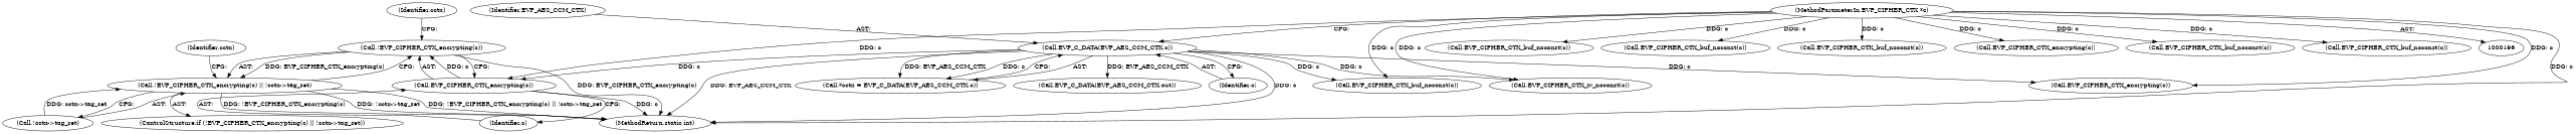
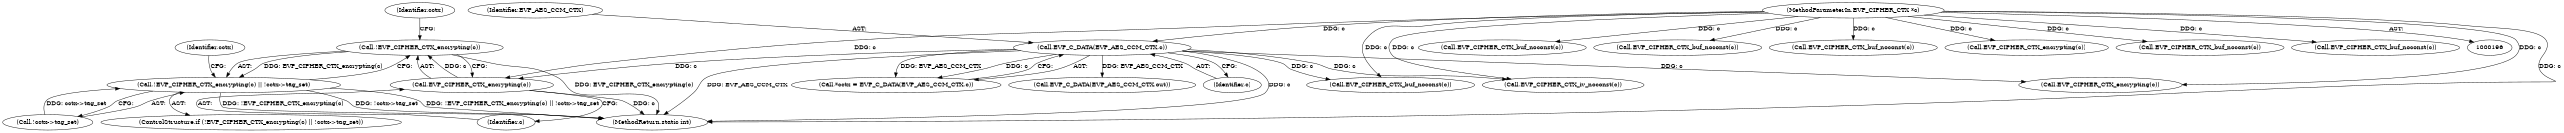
  digraph {
    n1 [label="(Call,!EVP_CIPHER_CTX_encrypting(c))"]
    n2 [label="(Call,EVP_CIPHER_CTX_encrypting(c))"]
    n3 [label="(Call,!EVP_CIPHER_CTX_encrypting(c) || !cctx->tag_set)"]
    n4 [label="(MethodReturn,static int)"]
    n5 [label="(Identifier,c)"]
    n6 [label="(Call,!cctx->tag_set)"]
    n7 [label="(ControlStructure,if (!EVP_CIPHER_CTX_encrypting(c) || !cctx->tag_set))"]
    n8 [label="(Call,EVP_C_DATA(EVP_AES_CCM_CTX,c))"]
    n9 [label="(Identifier,c)"]
    n10 [label="(Call,EVP_CIPHER_CTX_buf_noconst(c))"]
    n11 [label="(Call,*cctx = EVP_C_DATA(EVP_AES_CCM_CTX,c))"]
    n12 [label="(Call,EVP_C_DATA(EVP_AES_CCM_CTX,out))"]
    n13 [label="(Call,EVP_CIPHER_CTX_iv_noconst(c))"]
    n14 [label="(Call,EVP_CIPHER_CTX_encrypting(c))"]
    n15 [label="(MethodParameterIn,EVP_CIPHER_CTX *c)"]
    n16 [label="(Call,EVP_CIPHER_CTX_buf_noconst(c))"]
    n17 [label="(Call,EVP_CIPHER_CTX_buf_noconst(c))"]
    n18 [label="(Call,EVP_CIPHER_CTX_buf_noconst(c))"]
    n19 [label="(Call,EVP_CIPHER_CTX_encrypting(c))"]
    n20 [label="(Call,EVP_CIPHER_CTX_buf_noconst(c))"]
    n21 [label="(Call,EVP_CIPHER_CTX_buf_noconst(c))"]
    n22 [label=1000196]
    n23 [label="(Identifier,cctx)"]
    n24 [label="(Identifier,EVP_AES_CCM_CTX)"]
    n25 [label="(Identifier,cctx)"]
    n1 -> n2 [label="CFG: "]
    n1 -> n3 [label="AST: "]
    n1 -> n3 [label="DDG: EVP_CIPHER_CTX_encrypting(c)"]
    n1 -> n4 [label="DDG: EVP_CIPHER_CTX_encrypting(c)"]
    n2 -> n1 [label="AST: "]
    n2 -> n1 [label="DDG: c"]
    n2 -> n4 [label="DDG: c"]
    n2 -> n5 [label="CFG: "]
    n3 -> n1 [label="CFG: "]
    n3 -> n4 [label="DDG: !cctx->tag_set"]
    n3 -> n4 [label="DDG: !EVP_CIPHER_CTX_encrypting(c) || !cctx->tag_set"]
    n3 -> n4 [label="DDG: !EVP_CIPHER_CTX_encrypting(c)"]
    n3 -> n6 [label="CFG: "]
    n3 -> n7 [label="AST: "]
    n5 -> n2 [label="AST: "]
    n6 -> n3 [label="AST: "]
    n6 -> n3 [label="DDG: cctx->tag_set"]
    n8 -> n2 [label="DDG: c"]
    n8 -> n4 [label="DDG: c"]
    n8 -> n4 [label="DDG: EVP_AES_CCM_CTX"]
    n8 -> n9 [label="CFG: "]
    n8 -> n10 [label="DDG: c"]
    n8 -> n11 [label="AST: "]
    n8 -> n11 [label="DDG: EVP_AES_CCM_CTX"]
    n8 -> n11 [label="DDG: c"]
    n8 -> n12 [label="DDG: EVP_AES_CCM_CTX"]
    n8 -> n13 [label="DDG: c"]
    n8 -> n14 [label="DDG: c"]
    n9 -> n8 [label="AST: "]
    n11 -> n8 [label="CFG: "]
    n15 -> n2 [label="DDG: c"]
    n15 -> n4 [label="DDG: c"]
-   n15 -> n8 [label="CFG: "]
+   n15 -> n8 [label="DDG: c"]
    n15 -> n10 [label="DDG: c"]
    n15 -> n13 [label="DDG: c"]
    n15 -> n14 [label="DDG: c"]
    n15 -> n16 [label="DDG: c"]
    n15 -> n17 [label="DDG: c"]
    n15 -> n18 [label="DDG: c"]
    n15 -> n19 [label="DDG: c"]
    n15 -> n20 [label="DDG: c"]
    n15 -> n21 [label="DDG: c"]
    n15 -> n22 [label="AST: "]
    n23 -> n3 [label="CFG: "]
    n24 -> n8 [label="AST: "]
    n25 -> n1 [label="CFG: "]
  }
